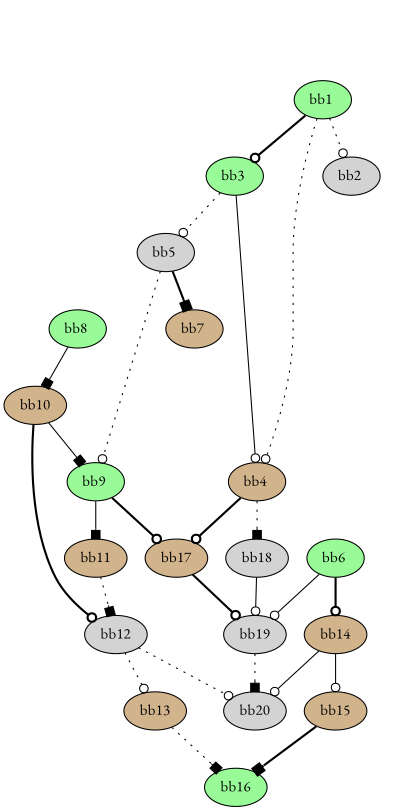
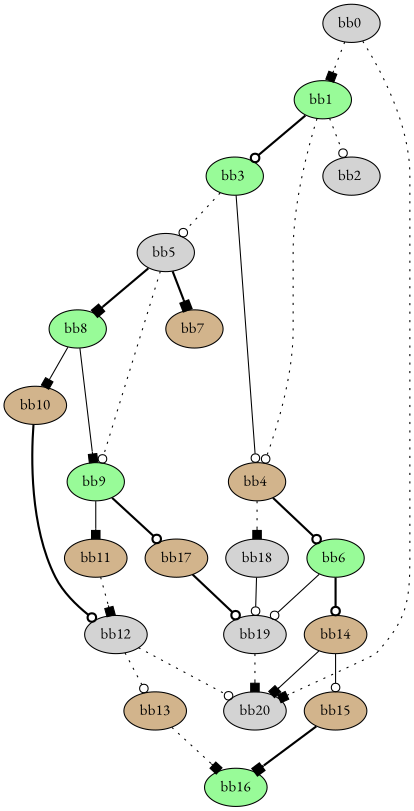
  digraph {
    fontname="EB Garamond"
    node [fillcolor=tan fontname="EB Garamond" style=filled]
    edge [arrowhead=odot fontname="EB Garamond" style=dotted]
+   n1 [fillcolor=lightgrey label="bb0\l"]
    n2 [fillcolor=palegreen label="bb1\l"]
    n3 [fillcolor=lightgrey label="bb20\l"]
    n4 [fillcolor=lightgrey label="bb2\l"]
    n5 [fillcolor=palegreen label="bb3\l"]
    n6 [label="bb4\l"]
    n7 [fillcolor=lightgrey label="bb5\l"]
    n8 [fillcolor=palegreen label="bb6\l"]
    n9 [fillcolor=lightgrey label="bb18\l"]
    n10 [label="bb7\l"]
    n11 [fillcolor=palegreen label="bb8\l"]
    n12 [fillcolor=palegreen label="bb9\l"]
    n13 [label="bb14\l"]
    n14 [fillcolor=lightgrey label="bb19\l"]
    n15 [label="bb10\l"]
    n16 [label="bb11\l"]
    n17 [label="bb17\l"]
    n18 [label="bb15\l"]
    n19 [fillcolor=lightgrey label="bb12\l"]
    n20 [label="bb13\l"]
    n21 [fillcolor=palegreen label="bb16\l"]
+   n1 -> n2 [arrowhead=box]
+   n1 -> n3 [arrowhead=box]
    n2 -> n4
    n2 -> n5 [style=bold]
    n2 -> n6
    n5 -> n6 [style=solid]
    n5 -> n7
-   n6 -> n17 [style=bold]
+   n6 -> n8 [style=bold]
    n6 -> n9 [arrowhead=box]
    n7 -> n10 [arrowhead=box style=bold]
+   n7 -> n11 [arrowhead=box style=bold]
    n7 -> n12
    n8 -> n13 [style=bold]
    n8 -> n14 [style=solid]
    n9 -> n14 [style=solid]
-   n15 -> n12 [arrowhead=box style=solid]
+   n11 -> n12 [arrowhead=box style=solid]
    n11 -> n15 [arrowhead=box style=solid]
    n12 -> n16 [arrowhead=box style=solid]
    n12 -> n17 [style=bold]
-   n13 -> n3 [style=solid]
+   n13 -> n3 [arrowhead=box style=solid]
    n13 -> n18 [style=solid]
    n14 -> n3 [arrowhead=box]
    n15 -> n19 [style=bold]
    n16 -> n19 [arrowhead=box]
    n17 -> n14 [style=bold]
    n18 -> n21 [arrowhead=box style=bold]
    n19 -> n3
    n19 -> n20
    n20 -> n21 [arrowhead=box]
  }
